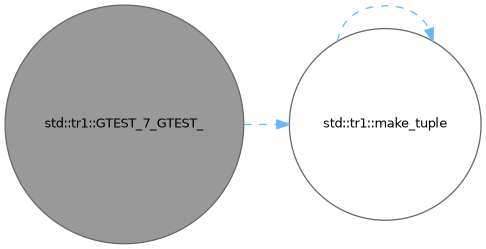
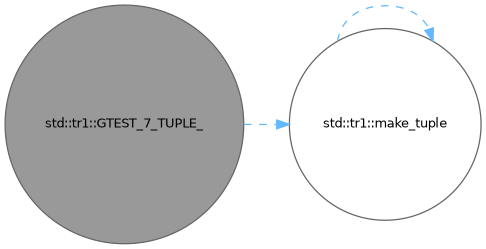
  digraph {
    rankdir=LR
    node [color=gray40 fontname=Helvetica fontsize=10 shape=circle style=filled]
    edge [color=steelblue1 fontname=Helvetica fontsize=10 labelfontname=Helvetica labelfontsize=10 style=dashed]
-   n1 [fillcolor=grey60 fontcolor=black height=0.2 label="std::tr1::GTEST_7_GTEST_" width=0.4]
+   n1 [fillcolor=grey60 fontcolor=black height=0.2 label="std::tr1::GTEST_7_TUPLE_" width=0.4]
    n2 [fillcolor=white height=0.2 label="std::tr1::make_tuple" width=0.4]
    n1 -> n2
    n2 -> n2
  }
